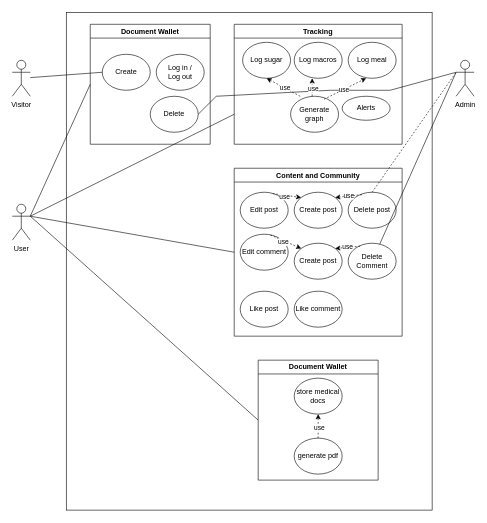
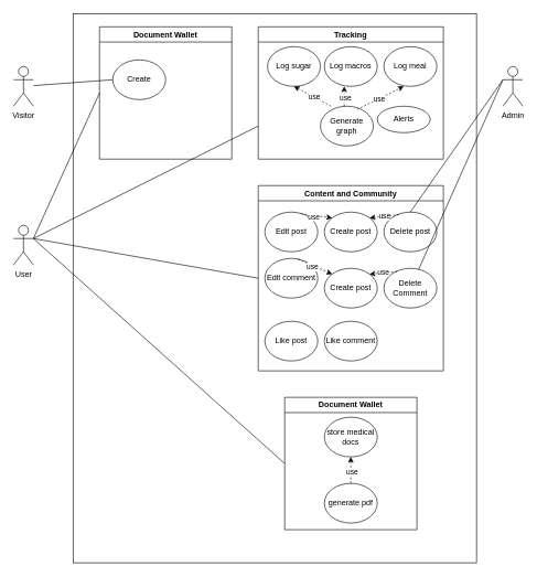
  <mxCell id="0" />
  <mxCell id="1" parent="0" />
  <mxCell id="2" value="Account" style="swimlane;whiteSpace=wrap;html=1;" parent="1" vertex="1"><mxGeometry x="150" y="40" width="510" height="500" as="geometry" /></mxCell>
  <mxCell id="3" value="" style="rounded=0;whiteSpace=wrap;html=1;movable=0;resizable=0;rotatable=0;deletable=0;editable=0;locked=1;connectable=0;" parent="2" vertex="1"><mxGeometry x="-40" y="-20" width="610" height="830" as="geometry" /></mxCell>
  <mxCell id="4" value="Create" style="ellipse;whiteSpace=wrap;html=1;" parent="2" vertex="1"><mxGeometry x="20" y="50" width="80" height="60" as="geometry" /></mxCell>
- <mxCell id="5" value="Log in /&lt;br&gt;Log out" style="ellipse;whiteSpace=wrap;html=1;" parent="2" vertex="1"><mxGeometry x="110" y="50" width="80" height="60" as="geometry" /></mxCell>
  <mxCell id="6" value="Document Wallet" style="swimlane;whiteSpace=wrap;html=1;" parent="2" vertex="1"><mxGeometry width="200" height="200" as="geometry" /></mxCell>
- <mxCell id="7" value="Delete" style="ellipse;whiteSpace=wrap;html=1;" parent="6" vertex="1"><mxGeometry x="100" y="120" width="80" height="60" as="geometry" /></mxCell>
  <mxCell id="8" style="edgeStyle=orthogonalEdgeStyle;rounded=0;orthogonalLoop=1;jettySize=auto;html=1;exitX=0.5;exitY=1;exitDx=0;exitDy=0;entryX=0.23;entryY=0.265;entryDx=0;entryDy=0;entryPerimeter=0;" parent="2" source="6" target="3" edge="1"><mxGeometry relative="1" as="geometry" /></mxCell>
  <mxCell id="9" value="Generate graph" style="ellipse;whiteSpace=wrap;html=1;" parent="2" vertex="1"><mxGeometry x="334" y="120" width="80" height="60" as="geometry" /></mxCell>
  <mxCell id="10" value="Log meal" style="ellipse;whiteSpace=wrap;html=1;" parent="2" vertex="1"><mxGeometry x="430" y="30" width="80" height="60" as="geometry" /></mxCell>
  <mxCell id="11" value="Log sugar" style="ellipse;whiteSpace=wrap;html=1;" parent="2" vertex="1"><mxGeometry x="254" y="30" width="80" height="60" as="geometry" /></mxCell>
  <mxCell id="12" value="" style="endArrow=classic;html=1;rounded=0;dashed=1;exitX=0.5;exitY=1;exitDx=0;exitDy=0;entryX=0.5;entryY=1;entryDx=0;entryDy=0;" parent="2" target="11" edge="1"><mxGeometry relative="1" as="geometry"><mxPoint x="350" y="120" as="sourcePoint" /><mxPoint x="310" y="-40" as="targetPoint" /></mxGeometry></mxCell>
  <mxCell id="13" value="use" style="edgeLabel;html=1;align=center;verticalAlign=middle;resizable=0;points=[];" parent="12" vertex="1" connectable="0"><mxGeometry x="-0.087" y="-1" relative="1" as="geometry"><mxPoint as="offset" /></mxGeometry></mxCell>
  <mxCell id="14" value="Log macros" style="ellipse;whiteSpace=wrap;html=1;" parent="2" vertex="1"><mxGeometry x="340" y="30" width="80" height="60" as="geometry" /></mxCell>
  <mxCell id="15" value="Alerts" style="ellipse;whiteSpace=wrap;html=1;" parent="2" vertex="1"><mxGeometry x="420" y="120" width="80" height="40" as="geometry" /></mxCell>
  <mxCell id="16" value="Delete post" style="ellipse;whiteSpace=wrap;html=1;" parent="2" vertex="1"><mxGeometry x="430" y="280" width="80" height="60" as="geometry" /></mxCell>
  <mxCell id="17" value="Edit comment" style="ellipse;whiteSpace=wrap;html=1;" parent="2" vertex="1"><mxGeometry x="250" y="350" width="80" height="60" as="geometry" /></mxCell>
  <mxCell id="18" value="Delete Comment" style="ellipse;whiteSpace=wrap;html=1;" parent="2" vertex="1"><mxGeometry x="430" y="365" width="80" height="60" as="geometry" /></mxCell>
  <mxCell id="19" value="Create post" style="ellipse;whiteSpace=wrap;html=1;" parent="2" vertex="1"><mxGeometry x="340" y="365" width="80" height="60" as="geometry" /></mxCell>
  <mxCell id="20" value="" style="endArrow=classic;html=1;rounded=0;dashed=1;entryX=0;entryY=0;entryDx=0;entryDy=0;exitX=0.629;exitY=0.022;exitDx=0;exitDy=0;exitPerimeter=0;" parent="2" source="17" target="19" edge="1"><mxGeometry relative="1" as="geometry"><mxPoint x="314" y="292" as="sourcePoint" /><mxPoint x="362" y="299" as="targetPoint" /></mxGeometry></mxCell>
  <mxCell id="21" value="use" style="edgeLabel;html=1;align=center;verticalAlign=middle;resizable=0;points=[];" parent="20" vertex="1" connectable="0"><mxGeometry x="-0.087" y="-1" relative="1" as="geometry"><mxPoint x="-2" as="offset" /></mxGeometry></mxCell>
  <mxCell id="22" value="Tracking" style="swimlane;whiteSpace=wrap;html=1;" parent="1" vertex="1"><mxGeometry x="390" y="40" width="280" height="200" as="geometry" /></mxCell>
  <mxCell id="23" value="Document Wallet" style="swimlane;whiteSpace=wrap;html=1;" parent="1" vertex="1"><mxGeometry x="430" y="600" width="200" height="200" as="geometry" /></mxCell>
  <mxCell id="24" value="store medical docs" style="ellipse;whiteSpace=wrap;html=1;" parent="23" vertex="1"><mxGeometry x="60" y="30" width="80" height="60" as="geometry" /></mxCell>
  <mxCell id="25" value="generate pdf" style="ellipse;whiteSpace=wrap;html=1;" parent="23" vertex="1"><mxGeometry x="60" y="130" width="80" height="60" as="geometry" /></mxCell>
  <mxCell id="26" value="" style="endArrow=classic;html=1;rounded=0;dashed=1;exitX=0.5;exitY=0;exitDx=0;exitDy=0;entryX=0.5;entryY=1;entryDx=0;entryDy=0;" parent="23" source="25" target="24" edge="1"><mxGeometry relative="1" as="geometry"><mxPoint x="24" y="-460" as="sourcePoint" /><mxPoint x="80" y="-430" as="targetPoint" /></mxGeometry></mxCell>
  <mxCell id="27" value="use" style="edgeLabel;html=1;align=center;verticalAlign=middle;resizable=0;points=[];" parent="26" vertex="1" connectable="0"><mxGeometry x="-0.087" y="-1" relative="1" as="geometry"><mxPoint as="offset" /></mxGeometry></mxCell>
  <mxCell id="28" value="Content and Community" style="swimlane;whiteSpace=wrap;html=1;" parent="1" vertex="1"><mxGeometry x="390" y="280" width="280" height="280" as="geometry" /></mxCell>
  <mxCell id="29" value="Create post" style="ellipse;whiteSpace=wrap;html=1;" parent="28" vertex="1"><mxGeometry x="100" y="40" width="80" height="60" as="geometry" /></mxCell>
  <mxCell id="30" value="Like comment" style="ellipse;whiteSpace=wrap;html=1;" parent="28" vertex="1"><mxGeometry x="100" y="205" width="80" height="60" as="geometry" /></mxCell>
  <mxCell id="31" value="Edit post" style="ellipse;whiteSpace=wrap;html=1;" parent="28" vertex="1"><mxGeometry x="10" y="40" width="80" height="60" as="geometry" /></mxCell>
  <mxCell id="32" value="" style="endArrow=classic;html=1;rounded=0;dashed=1;exitX=0.679;exitY=0.039;exitDx=0;exitDy=0;entryX=0;entryY=0;entryDx=0;entryDy=0;exitPerimeter=0;" parent="28" source="31" target="29" edge="1"><mxGeometry relative="1" as="geometry"><mxPoint x="74" y="-130" as="sourcePoint" /><mxPoint x="130" y="-100" as="targetPoint" /></mxGeometry></mxCell>
  <mxCell id="33" value="use" style="edgeLabel;html=1;align=center;verticalAlign=middle;resizable=0;points=[];" parent="32" vertex="1" connectable="0"><mxGeometry x="-0.087" y="-1" relative="1" as="geometry"><mxPoint x="-2" as="offset" /></mxGeometry></mxCell>
  <mxCell id="34" value="Like post" style="ellipse;whiteSpace=wrap;html=1;" parent="28" vertex="1"><mxGeometry x="10" y="205" width="80" height="60" as="geometry" /></mxCell>
  <mxCell id="35" value="Visitor" style="shape=umlActor;verticalLabelPosition=bottom;verticalAlign=top;html=1;outlineConnect=0;" parent="1" vertex="1"><mxGeometry x="20" y="100" width="30" height="60" as="geometry" /></mxCell>
  <mxCell id="36" value="User" style="shape=umlActor;verticalLabelPosition=bottom;verticalAlign=top;html=1;outlineConnect=0;" parent="1" vertex="1"><mxGeometry x="20" y="340" width="30" height="60" as="geometry" /></mxCell>
  <mxCell id="37" value="Admin" style="shape=umlActor;verticalLabelPosition=bottom;verticalAlign=top;html=1;outlineConnect=0;" parent="1" vertex="1"><mxGeometry x="760" y="100" width="30" height="60" as="geometry" /></mxCell>
  <mxCell id="38" value="" style="endArrow=none;html=1;rounded=0;entryX=0;entryY=0.5;entryDx=0;entryDy=0;" parent="1" source="35" target="4" edge="1"><mxGeometry width="50" height="50" relative="1" as="geometry"><mxPoint x="310" y="500" as="sourcePoint" /><mxPoint x="80" y="210" as="targetPoint" /></mxGeometry></mxCell>
  <mxCell id="39" value="" style="endArrow=none;html=1;rounded=0;entryX=0;entryY=0.5;entryDx=0;entryDy=0;" parent="1" target="6" edge="1"><mxGeometry width="50" height="50" relative="1" as="geometry"><mxPoint x="50" y="360" as="sourcePoint" /><mxPoint x="360" y="450" as="targetPoint" /></mxGeometry></mxCell>
  <mxCell id="40" value="" style="endArrow=none;html=1;rounded=0;entryX=0;entryY=0.75;entryDx=0;entryDy=0;" parent="1" target="22" edge="1"><mxGeometry width="50" height="50" relative="1" as="geometry"><mxPoint x="50" y="360" as="sourcePoint" /><mxPoint x="360" y="450" as="targetPoint" /></mxGeometry></mxCell>
  <mxCell id="41" value="" style="endArrow=none;html=1;rounded=0;entryX=0;entryY=0.5;entryDx=0;entryDy=0;" parent="1" target="28" edge="1"><mxGeometry width="50" height="50" relative="1" as="geometry"><mxPoint x="50" y="360" as="sourcePoint" /><mxPoint x="360" y="450" as="targetPoint" /></mxGeometry></mxCell>
  <mxCell id="42" value="" style="endArrow=none;html=1;rounded=0;exitX=0;exitY=0.5;exitDx=0;exitDy=0;" parent="1" source="23" edge="1"><mxGeometry width="50" height="50" relative="1" as="geometry"><mxPoint x="100" y="500" as="sourcePoint" /><mxPoint x="50" y="360" as="targetPoint" /></mxGeometry></mxCell>
- <mxCell id="43" value="" style="endArrow=none;html=1;rounded=0;entryX=0;entryY=0.333;entryDx=0;entryDy=0;entryPerimeter=0;exitX=0.5;exitY=0;exitDx=0;exitDy=0;dashed=1;" parent="1" source="16" target="37" edge="1"><mxGeometry width="50" height="50" relative="1" as="geometry"><mxPoint x="480" y="580" as="sourcePoint" /><mxPoint x="750" y="130" as="targetPoint" /></mxGeometry></mxCell>
+ <mxCell id="43" value="" style="endArrow=none;html=1;rounded=0;entryX=0;entryY=0.333;entryDx=0;entryDy=0;entryPerimeter=0;exitX=0.5;exitY=0;exitDx=0;exitDy=0;" parent="1" source="16" target="37" edge="1"><mxGeometry width="50" height="50" relative="1" as="geometry"><mxPoint x="480" y="580" as="sourcePoint" /><mxPoint x="750" y="130" as="targetPoint" /></mxGeometry></mxCell>
  <mxCell id="44" value="" style="endArrow=none;html=1;rounded=0;" parent="1" source="18" edge="1"><mxGeometry width="50" height="50" relative="1" as="geometry"><mxPoint x="480" y="580" as="sourcePoint" /><mxPoint x="760" y="120" as="targetPoint" /></mxGeometry></mxCell>
- <mxCell id="45" value="" style="endArrow=none;html=1;rounded=0;entryX=1;entryY=0.5;entryDx=0;entryDy=0;exitX=0;exitY=0.333;exitDx=0;exitDy=0;exitPerimeter=0;" parent="1" source="37" target="7" edge="1"><mxGeometry width="50" height="50" relative="1" as="geometry"><mxPoint x="480" y="710" as="sourcePoint" /><mxPoint x="530" y="660" as="targetPoint" /><Array as="points"><mxPoint x="650" y="150" /><mxPoint x="550" y="150" /><mxPoint x="360" y="160" /></Array></mxGeometry></mxCell>
  <mxCell id="46" value="" style="endArrow=classic;html=1;rounded=0;dashed=1;" parent="1" edge="1"><mxGeometry relative="1" as="geometry"><mxPoint x="520" y="160" as="sourcePoint" /><mxPoint x="520" y="130" as="targetPoint" /></mxGeometry></mxCell>
  <mxCell id="47" value="use" style="edgeLabel;html=1;align=center;verticalAlign=middle;resizable=0;points=[];" parent="46" vertex="1" connectable="0"><mxGeometry x="-0.087" y="-1" relative="1" as="geometry"><mxPoint as="offset" /></mxGeometry></mxCell>
  <mxCell id="48" value="" style="endArrow=classic;html=1;rounded=0;dashed=1;exitX=0.696;exitY=0.083;exitDx=0;exitDy=0;exitPerimeter=0;" parent="1" source="9" edge="1"><mxGeometry relative="1" as="geometry"><mxPoint x="540" y="160" as="sourcePoint" /><mxPoint x="610" y="130" as="targetPoint" /></mxGeometry></mxCell>
  <mxCell id="49" value="use" style="edgeLabel;html=1;align=center;verticalAlign=middle;resizable=0;points=[];" parent="48" vertex="1" connectable="0"><mxGeometry x="-0.087" y="-1" relative="1" as="geometry"><mxPoint as="offset" /></mxGeometry></mxCell>
  <mxCell id="50" value="" style="endArrow=classic;html=1;rounded=0;dashed=1;exitX=1;exitY=0;exitDx=0;exitDy=0;entryX=1;entryY=0;entryDx=0;entryDy=0;" parent="1" target="19" edge="1"><mxGeometry relative="1" as="geometry"><mxPoint x="600" y="410" as="sourcePoint" /><mxPoint x="520" y="350" as="targetPoint" /></mxGeometry></mxCell>
  <mxCell id="51" value="use" style="edgeLabel;html=1;align=center;verticalAlign=middle;resizable=0;points=[];" parent="50" vertex="1" connectable="0"><mxGeometry x="-0.087" y="-1" relative="1" as="geometry"><mxPoint x="-2" as="offset" /></mxGeometry></mxCell>
  <mxCell id="52" value="" style="endArrow=classic;html=1;rounded=0;dashed=1;entryX=1;entryY=0;entryDx=0;entryDy=0;exitX=0.288;exitY=0.067;exitDx=0;exitDy=0;exitPerimeter=0;" parent="1" source="16" target="29" edge="1"><mxGeometry relative="1" as="geometry"><mxPoint x="464" y="332" as="sourcePoint" /><mxPoint x="512" y="339" as="targetPoint" /></mxGeometry></mxCell>
  <mxCell id="53" value="use" style="edgeLabel;html=1;align=center;verticalAlign=middle;resizable=0;points=[];" parent="52" vertex="1" connectable="0"><mxGeometry x="-0.087" y="-1" relative="1" as="geometry"><mxPoint x="-2" as="offset" /></mxGeometry></mxCell>
